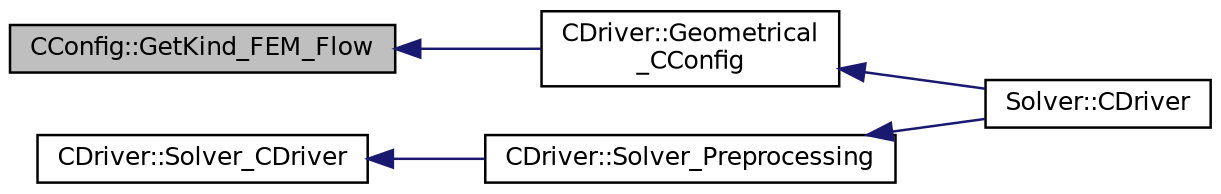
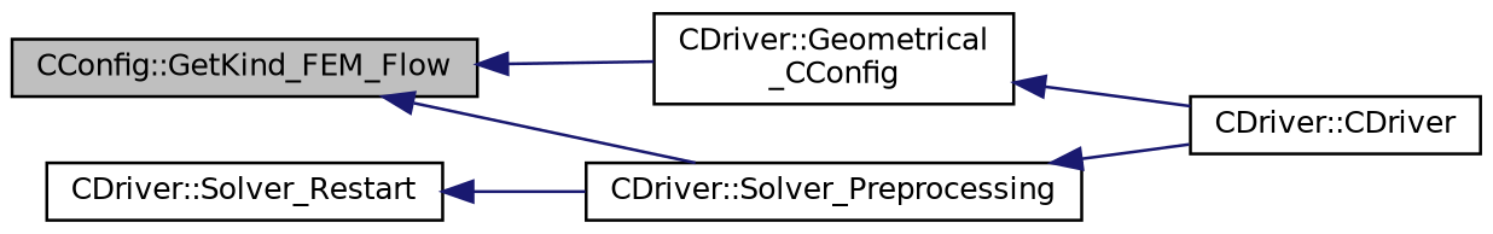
  digraph {
    rankdir=LR
    node [color=black fillcolor=white fontname=Helvetica fontsize=10 shape=record style=filled]
    edge [color=midnightblue dir=back fontname=Helvetica fontsize=10 labelfontname=Helvetica labelfontsize=10 style=solid]
    n1 [fillcolor=grey75 fontcolor=black height=0.2 label="CConfig::GetKind_FEM_Flow" width=0.4]
    n2 [height=0.2 label="CDriver::Geometrical\l_CConfig" width=0.4]
    n3 [height=0.2 label="CDriver::Solver_Preprocessing" width=0.4]
-   n4 [height=0.2 label="Solver::CDriver" width=0.4]
-   n5 [height=0.2 label="CDriver::Solver_CDriver" width=0.4]
+   n4 [height=0.2 label="CDriver::CDriver" width=0.4]
+   n5 [height=0.2 label="CDriver::Solver_Restart" width=0.4]
    n1 -> n2
+   n1 -> n3
    n2 -> n4
    n3 -> n4
    n5 -> n3
  }
